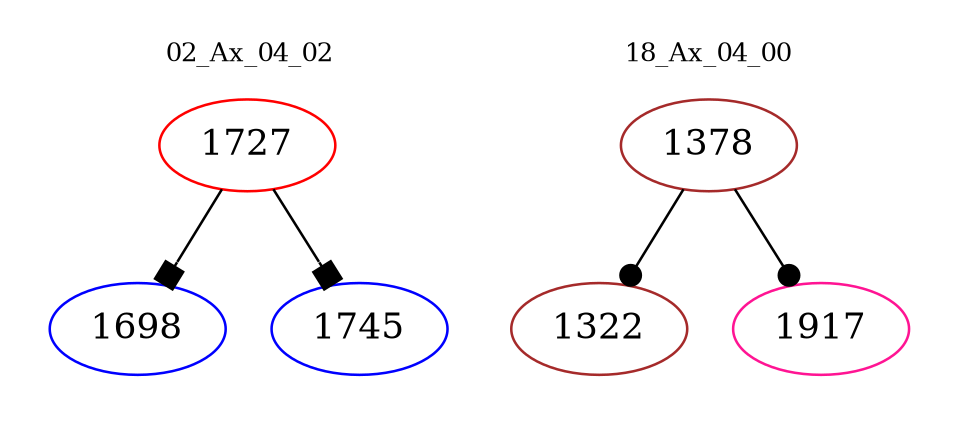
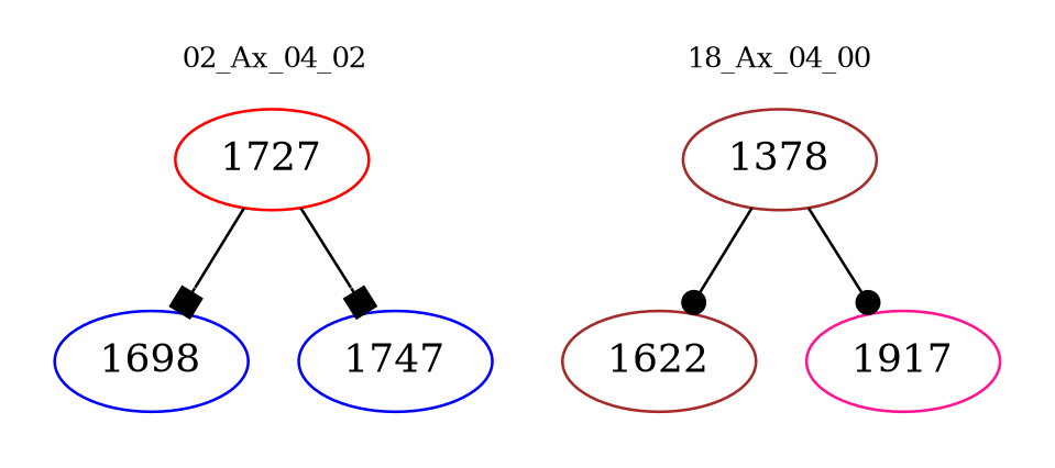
  digraph {
    node [color=blue]
    edge [arrowhead=box color=black]
    n1 [color=red label=1727]
    n2 [label=1698]
-   n3 [label=1745]
+   n3 [label=1747]
    n4 [color=brown label=1378]
-   n5 [color=brown label=1322]
+   n5 [color=brown label=1622]
    n6 [color=deeppink label=1917]
    subgraph cluster_1 {
      color=white
      fontsize=10
      label="02_Ax_04_02"
      n1
      n2
      n3
    }
    subgraph cluster_2 {
      color=white
      fontsize=10
      label="18_Ax_04_00"
      n4
      n5
      n6
    }
    n1 -> n2
    n1 -> n3
    n4 -> n5 [arrowhead=dot]
    n4 -> n6 [arrowhead=dot]
  }
